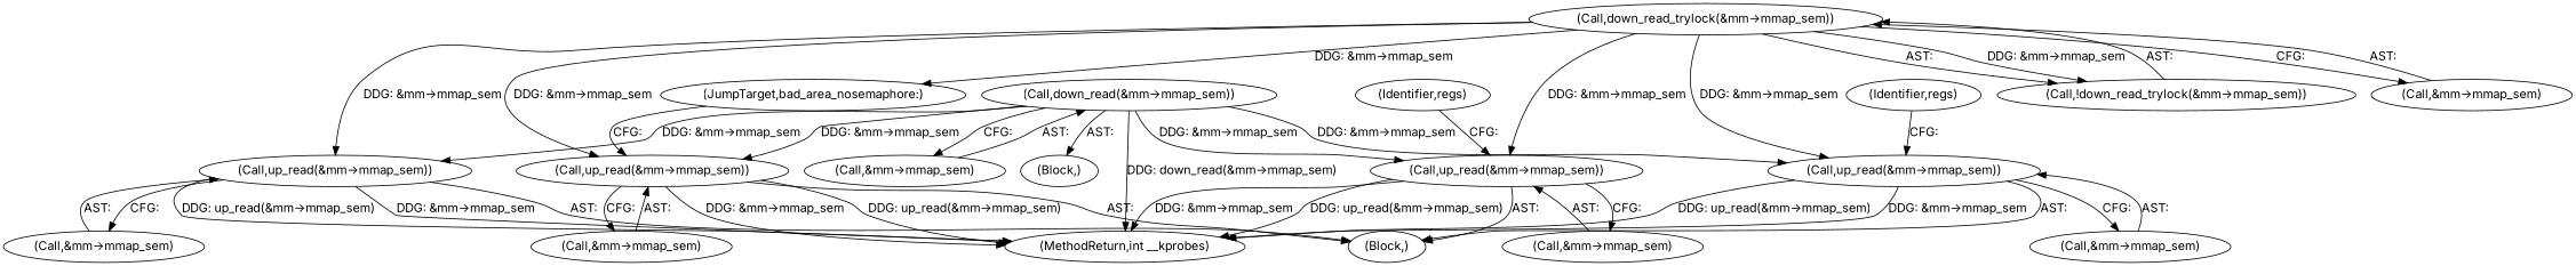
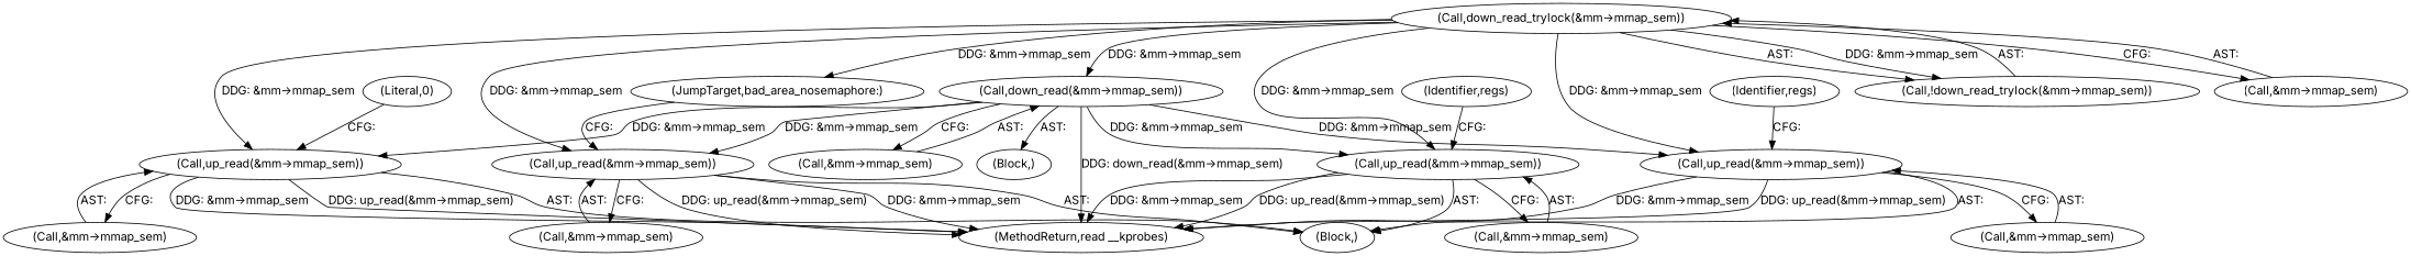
  digraph {
    fontname=Inter
    node [fontname=Inter]
    edge [fontname=Inter]
    n1 [label="(Call,down_read(&mm->mmap_sem))"]
    n2 [label="(Call,up_read(&mm->mmap_sem))"]
    n3 [label="(Call,up_read(&mm->mmap_sem))"]
    n4 [label="(Call,up_read(&mm->mmap_sem))"]
    n5 [label="(Call,up_read(&mm->mmap_sem))"]
    n6 [label="(Call,&mm->mmap_sem)"]
    n7 [label="(Block,)"]
-   n8 [label="(MethodReturn,int __kprobes)"]
+   n8 [label="(MethodReturn,read __kprobes)"]
    n9 [label="(Call,&mm->mmap_sem)"]
    n10 [label="(Block,)"]
    n11 [label="(Call,&mm->mmap_sem)"]
    n12 [label="(Call,&mm->mmap_sem)"]
    n13 [label="(Call,&mm->mmap_sem)"]
    n14 [label="(Call,down_read_trylock(&mm->mmap_sem))"]
    n15 [label="(Call,!down_read_trylock(&mm->mmap_sem))"]
    n16 [label="(Call,&mm->mmap_sem)"]
    n17 [label="(JumpTarget,bad_area_nosemaphore:)"]
    n18 [label="(Identifier,regs)"]
+   n19 [label="(Literal,0)"]
    n20 [label="(Identifier,regs)"]
    n1 -> n2 [label="DDG: &mm->mmap_sem"]
    n1 -> n3 [label="DDG: &mm->mmap_sem"]
    n1 -> n4 [label="DDG: &mm->mmap_sem"]
    n1 -> n5 [label="DDG: &mm->mmap_sem"]
    n1 -> n6 [label="CFG: "]
    n1 -> n7 [label="AST: "]
    n1 -> n8 [label="DDG: down_read(&mm->mmap_sem)"]
    n2 -> n8 [label="DDG: &mm->mmap_sem"]
    n2 -> n8 [label="DDG: up_read(&mm->mmap_sem)"]
    n2 -> n9 [label="CFG: "]
    n2 -> n10 [label="AST: "]
    n3 -> n8 [label="DDG: up_read(&mm->mmap_sem)"]
    n3 -> n8 [label="DDG: &mm->mmap_sem"]
    n3 -> n10 [label="AST: "]
    n3 -> n11 [label="CFG: "]
    n4 -> n8 [label="DDG: &mm->mmap_sem"]
    n4 -> n8 [label="DDG: up_read(&mm->mmap_sem)"]
    n4 -> n10 [label="AST: "]
    n4 -> n12 [label="CFG: "]
    n5 -> n8 [label="DDG: &mm->mmap_sem"]
    n5 -> n8 [label="DDG: up_read(&mm->mmap_sem)"]
    n5 -> n10 [label="AST: "]
    n5 -> n13 [label="CFG: "]
    n6 -> n1 [label="AST: "]
    n9 -> n2 [label="AST: "]
    n11 -> n3 [label="AST: "]
    n12 -> n4 [label="AST: "]
    n13 -> n5 [label="AST: "]
+   n14 -> n1 [label="DDG: &mm->mmap_sem"]
    n14 -> n2 [label="DDG: &mm->mmap_sem"]
    n14 -> n3 [label="DDG: &mm->mmap_sem"]
    n14 -> n4 [label="DDG: &mm->mmap_sem"]
    n14 -> n5 [label="DDG: &mm->mmap_sem"]
    n14 -> n15 [label="AST: "]
    n14 -> n15 [label="DDG: &mm->mmap_sem"]
    n14 -> n16 [label="CFG: "]
    n14 -> n17 [label="DDG: &mm->mmap_sem"]
    n15 -> n14 [label="AST: "]
    n16 -> n14 [label="AST: "]
    n17 -> n3 [label="CFG: "]
    n18 -> n4 [label="CFG: "]
+   n19 -> n2 [label="CFG: "]
    n20 -> n5 [label="CFG: "]
  }
